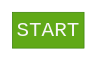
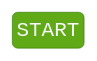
  <mxCell id="0" />
  <mxCell id="1" parent="0" />
- <mxCell id="2" value="&lt;font style=&quot;font-size: 35px;&quot; color=&quot;#f7f7f7&quot;&gt;START&lt;/font&gt;" style="whiteSpace=wrap;html=1;fontFamily=Courier New;fillColor=#60a917;strokeColor=#2D7600;fontColor=#ffffff;fontSize=12;rounded=0;" vertex="1" parent="1"><mxGeometry x="20" y="20" width="120" height="60" as="geometry" /></mxCell>
+ <mxCell id="2" value="&lt;font style=&quot;font-size: 35px;&quot; color=&quot;#f7f7f7&quot;&gt;START&lt;/font&gt;" style="rounded=1;whiteSpace=wrap;html=1;fontFamily=Courier New;fillColor=#60a917;strokeColor=#2D7600;fontColor=#ffffff;fontSize=12;" vertex="1" parent="1"><mxGeometry x="20" y="20" width="120" height="60" as="geometry" /></mxCell>
